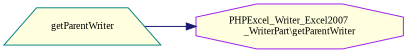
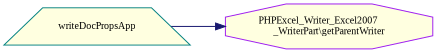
  digraph {
    rankdir=LR
    fontname="Liberation Serif"
    node [fillcolor=lightyellow fontname="Liberation Serif" fontsize=10 style=filled]
-   n1 [color=teal fontcolor=black height=0.2 label=getParentWriter shape=trapezium width=0.4]
+   n1 [color=teal fontcolor=black height=0.2 label=writeDocPropsApp shape=trapezium width=0.4]
    n2 [color=purple height=0.2 label="PHPExcel_Writer_Excel2007\l_WriterPart\\getParentWriter" shape=octagon width=0.4]
    n1 -> n2 [color=midnightblue fontname="Liberation Serif" fontsize=10 labelfontname=Helvetica labelfontsize=10 style=solid]
  }
